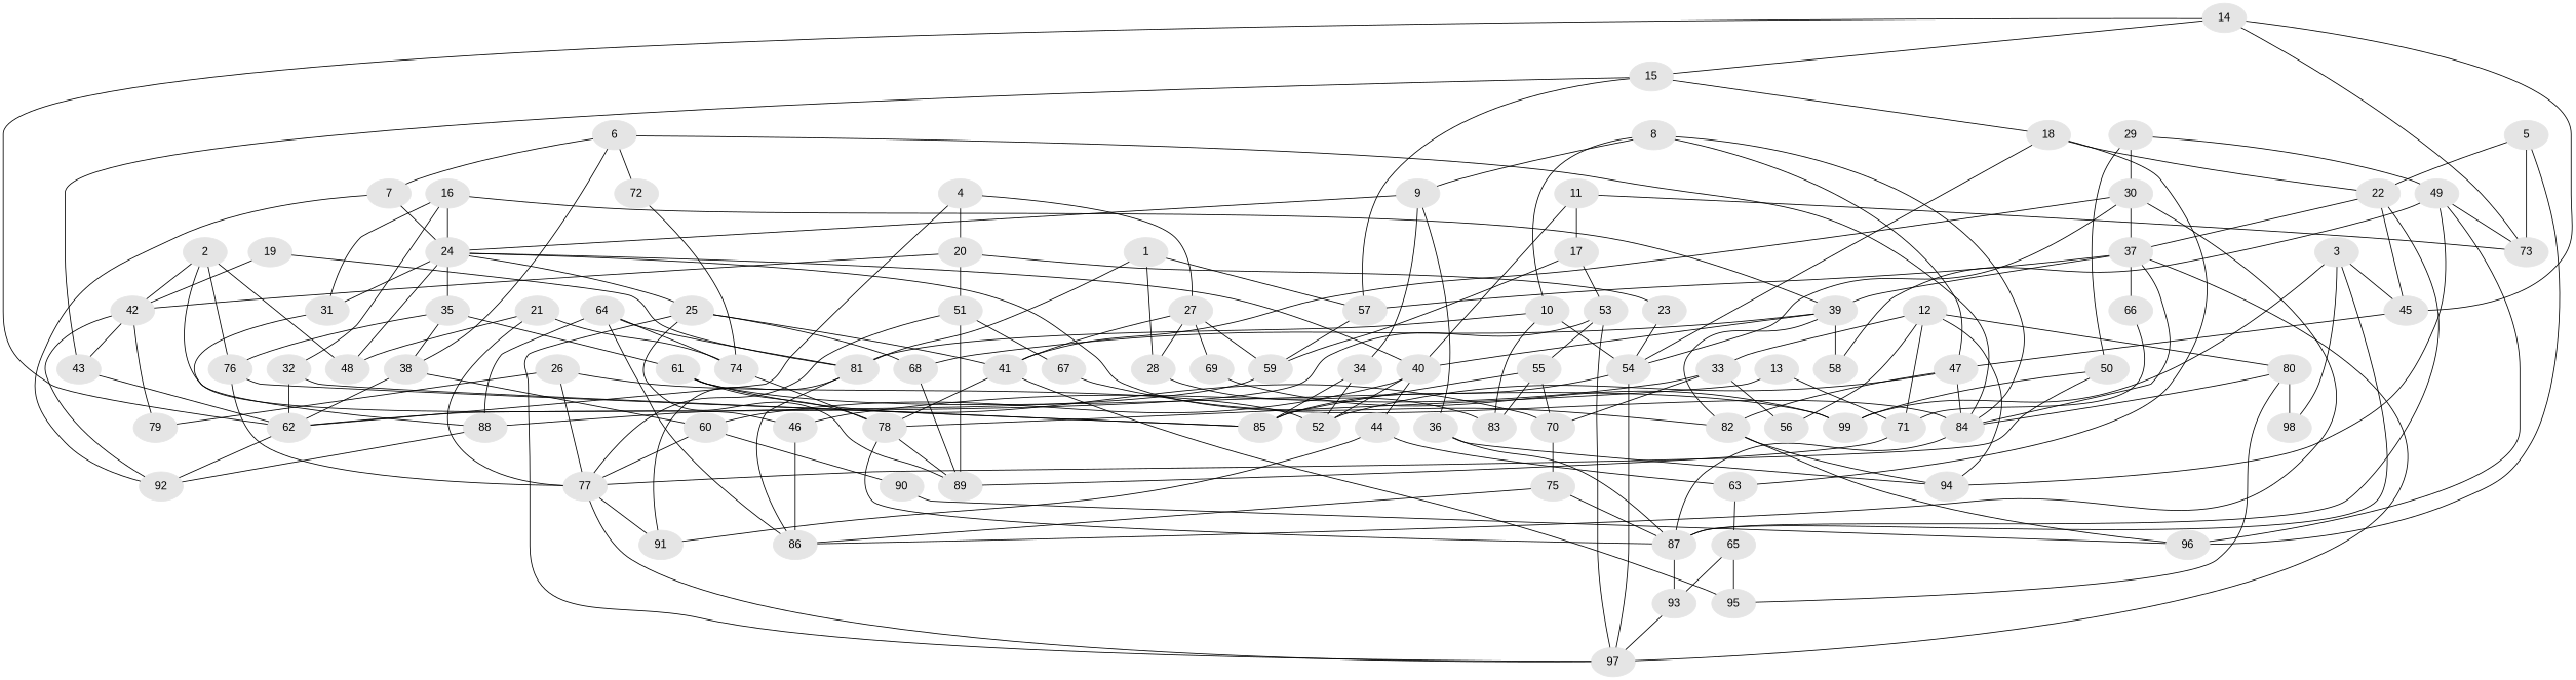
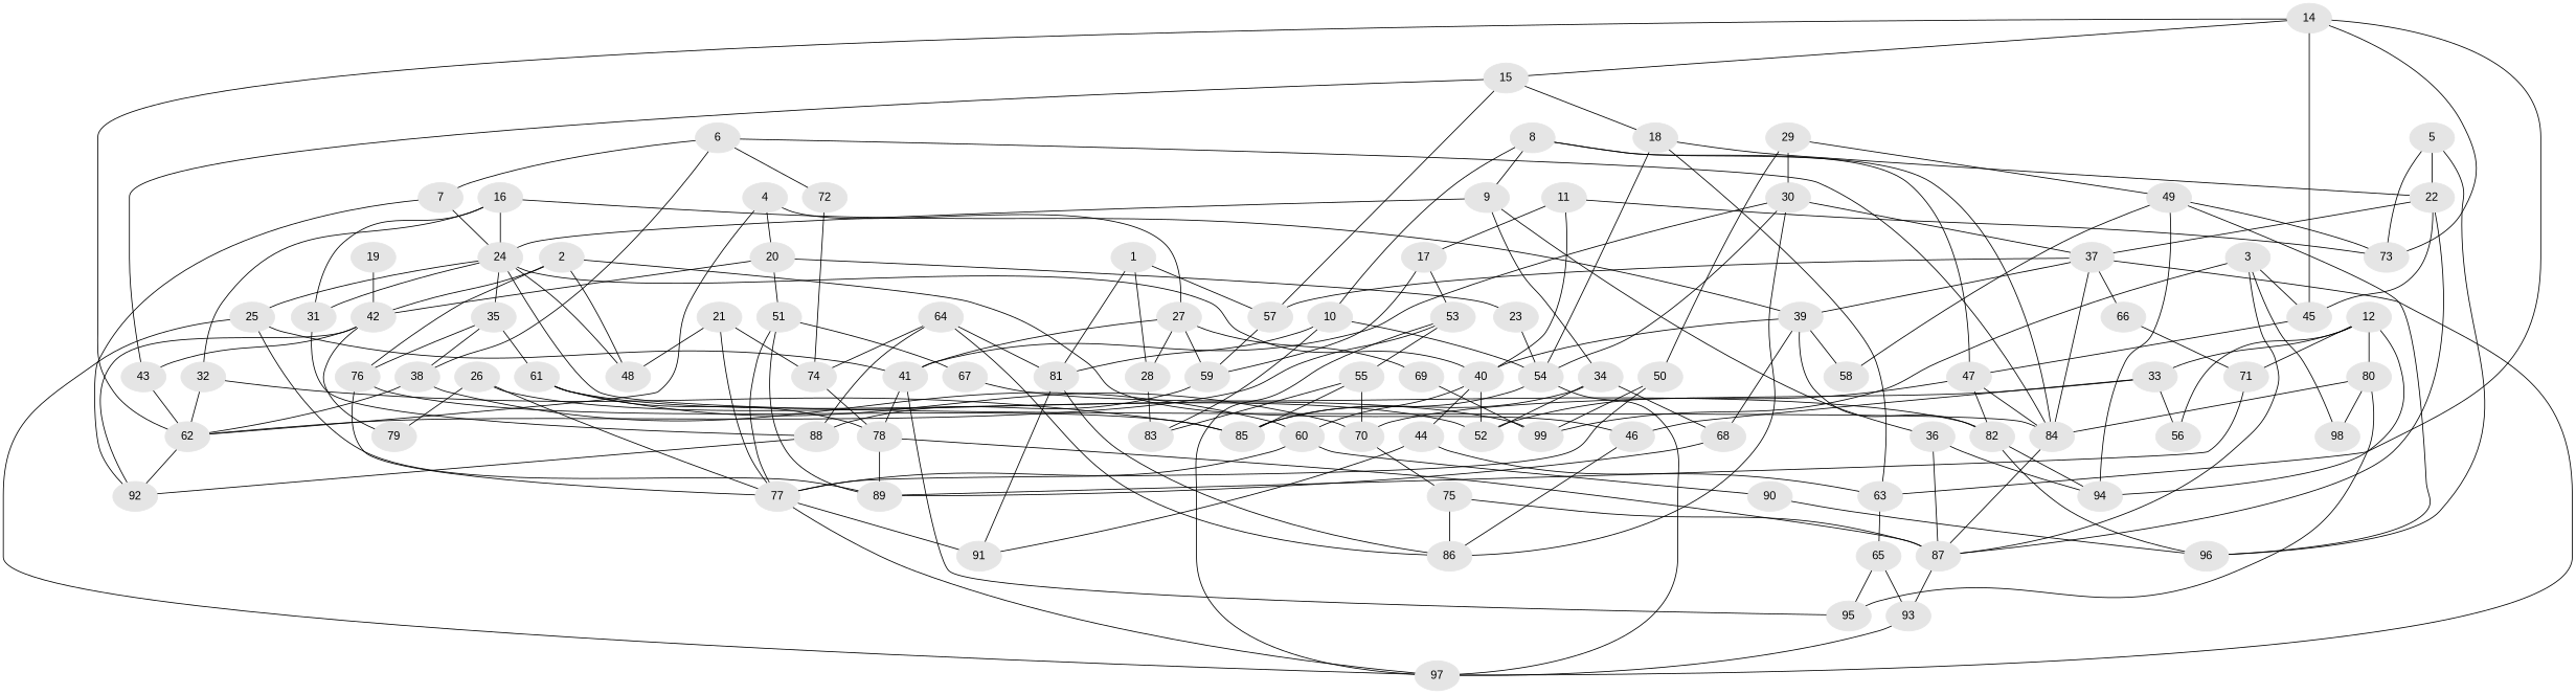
  graph {
    fontname="Liberation Sans"
    node [color=gray90 fontname="Liberation Sans" style=filled]
    edge [fontname="Liberation Sans"]
    1
    28
    57
    81
    83
    59
    86
    91
    2
    42
    46
    48
    76
    92
    43
    79
    77
    85
    3
    87
    98
    99
    45
    93
    4
    20
    27
    62
    23
    51
    41
    69
    5
    22
    73
    96
    37
    6
    7
    38
    72
    84
    24
    60
    74
    40
    31
    25
    35
    8
    9
    10
    47
    34
    36
    54
    52
    82
    68
    94
    97
    11
    17
    53
    44
    12
    33
    56
    71
    80
    70
    89
    95
-   13
    78
    14
    15
    63
    18
    65
    16
    32
    39
    88
    58
    55
    19
    67
    21
    66
    61
    26
    29
    30
    49
    50
    75
    90
    64
    1 -- 28
    1 -- 57
    1 -- 81
    28 -- 83
    57 -- 59
    81 -- 86
    81 -- 91
    59 -- 88
    2 -- 42
    2 -- 46
    2 -- 48
    2 -- 76
    42 -- 92
    42 -- 43
    42 -- 79
    46 -- 86
    76 -- 77
    76 -- 85
    43 -- 62
    77 -- 91
    77 -- 97
    3 -- 87
    3 -- 98
    3 -- 99
    3 -- 45
    87 -- 93
    45 -- 47
    93 -- 97
    4 -- 20
    4 -- 27
    4 -- 62
    20 -- 42
    20 -- 23
    20 -- 51
    27 -- 28
    27 -- 59
    27 -- 41
    27 -- 69
    62 -- 92
    23 -- 54
    51 -- 77
    51 -- 89
    51 -- 67
    41 -- 95
    41 -- 78
    69 -- 99
    5 -- 22
    5 -- 73
    5 -- 96
    22 -- 87
    22 -- 45
    22 -- 37
    37 -- 57
    37 -- 84
    37 -- 97
    37 -- 39
    37 -- 66
    6 -- 7
    6 -- 38
    6 -- 72
    6 -- 84
    7 -- 92
    7 -- 24
    38 -- 62
    38 -- 60
    72 -- 74
    84 -- 87
    24 -- 48
    24 -- 84
    24 -- 40
    24 -- 31
    24 -- 25
    24 -- 35
    60 -- 77
    60 -- 90
    74 -- 78
    40 -- 60
    40 -- 52
    40 -- 44
    31 -- 88
    25 -- 41
    25 -- 97
    25 -- 89
    35 -- 76
    35 -- 38
    35 -- 61
    8 -- 84
    8 -- 9
    8 -- 10
    8 -- 47
    9 -- 24
    9 -- 34
    9 -- 36
    10 -- 81
    10 -- 83
    10 -- 54
    47 -- 84
    47 -- 52
    47 -- 82
    34 -- 85
    34 -- 52
-   25 -- 68
+   34 -- 68
    36 -- 87
    36 -- 94
    54 -- 85
    54 -- 97
    82 -- 96
    82 -- 94
    68 -- 89
    11 -- 73
    11 -- 40
    11 -- 17
    17 -- 59
    17 -- 53
    53 -- 62
    53 -- 97
    53 -- 55
    44 -- 91
    44 -- 63
    12 -- 94
    12 -- 33
    12 -- 56
    12 -- 71
    12 -- 80
    33 -- 46
    33 -- 56
    33 -- 70
    71 -- 89
    80 -- 98
    80 -- 84
    80 -- 95
    70 -- 75
-   13 -- 71
-   13 -- 78
    78 -- 87
    78 -- 89
    14 -- 45
    14 -- 62
    14 -- 73
    14 -- 15
+   14 -- 63
    15 -- 57
    15 -- 43
    15 -- 18
    63 -- 65
    18 -- 22
    18 -- 54
    18 -- 63
    65 -- 93
    65 -- 95
    16 -- 24
    16 -- 31
    16 -- 32
    16 -- 39
    32 -- 85
    32 -- 62
    39 -- 40
    39 -- 82
    39 -- 68
    39 -- 58
    88 -- 92
    55 -- 83
    55 -- 85
    55 -- 70
-   19 -- 81
    19 -- 42
    67 -- 82
    21 -- 48
    21 -- 77
    21 -- 74
    66 -- 71
    61 -- 99
    61 -- 70
    61 -- 78
    26 -- 79
    26 -- 77
    26 -- 52
    29 -- 30
    29 -- 49
    29 -- 50
    30 -- 86
    30 -- 41
    30 -- 37
    30 -- 54
    49 -- 73
    49 -- 96
    49 -- 94
    49 -- 58
    50 -- 77
    50 -- 99
    75 -- 86
    75 -- 87
    90 -- 96
    64 -- 81
    64 -- 86
    64 -- 74
    64 -- 88
  }
